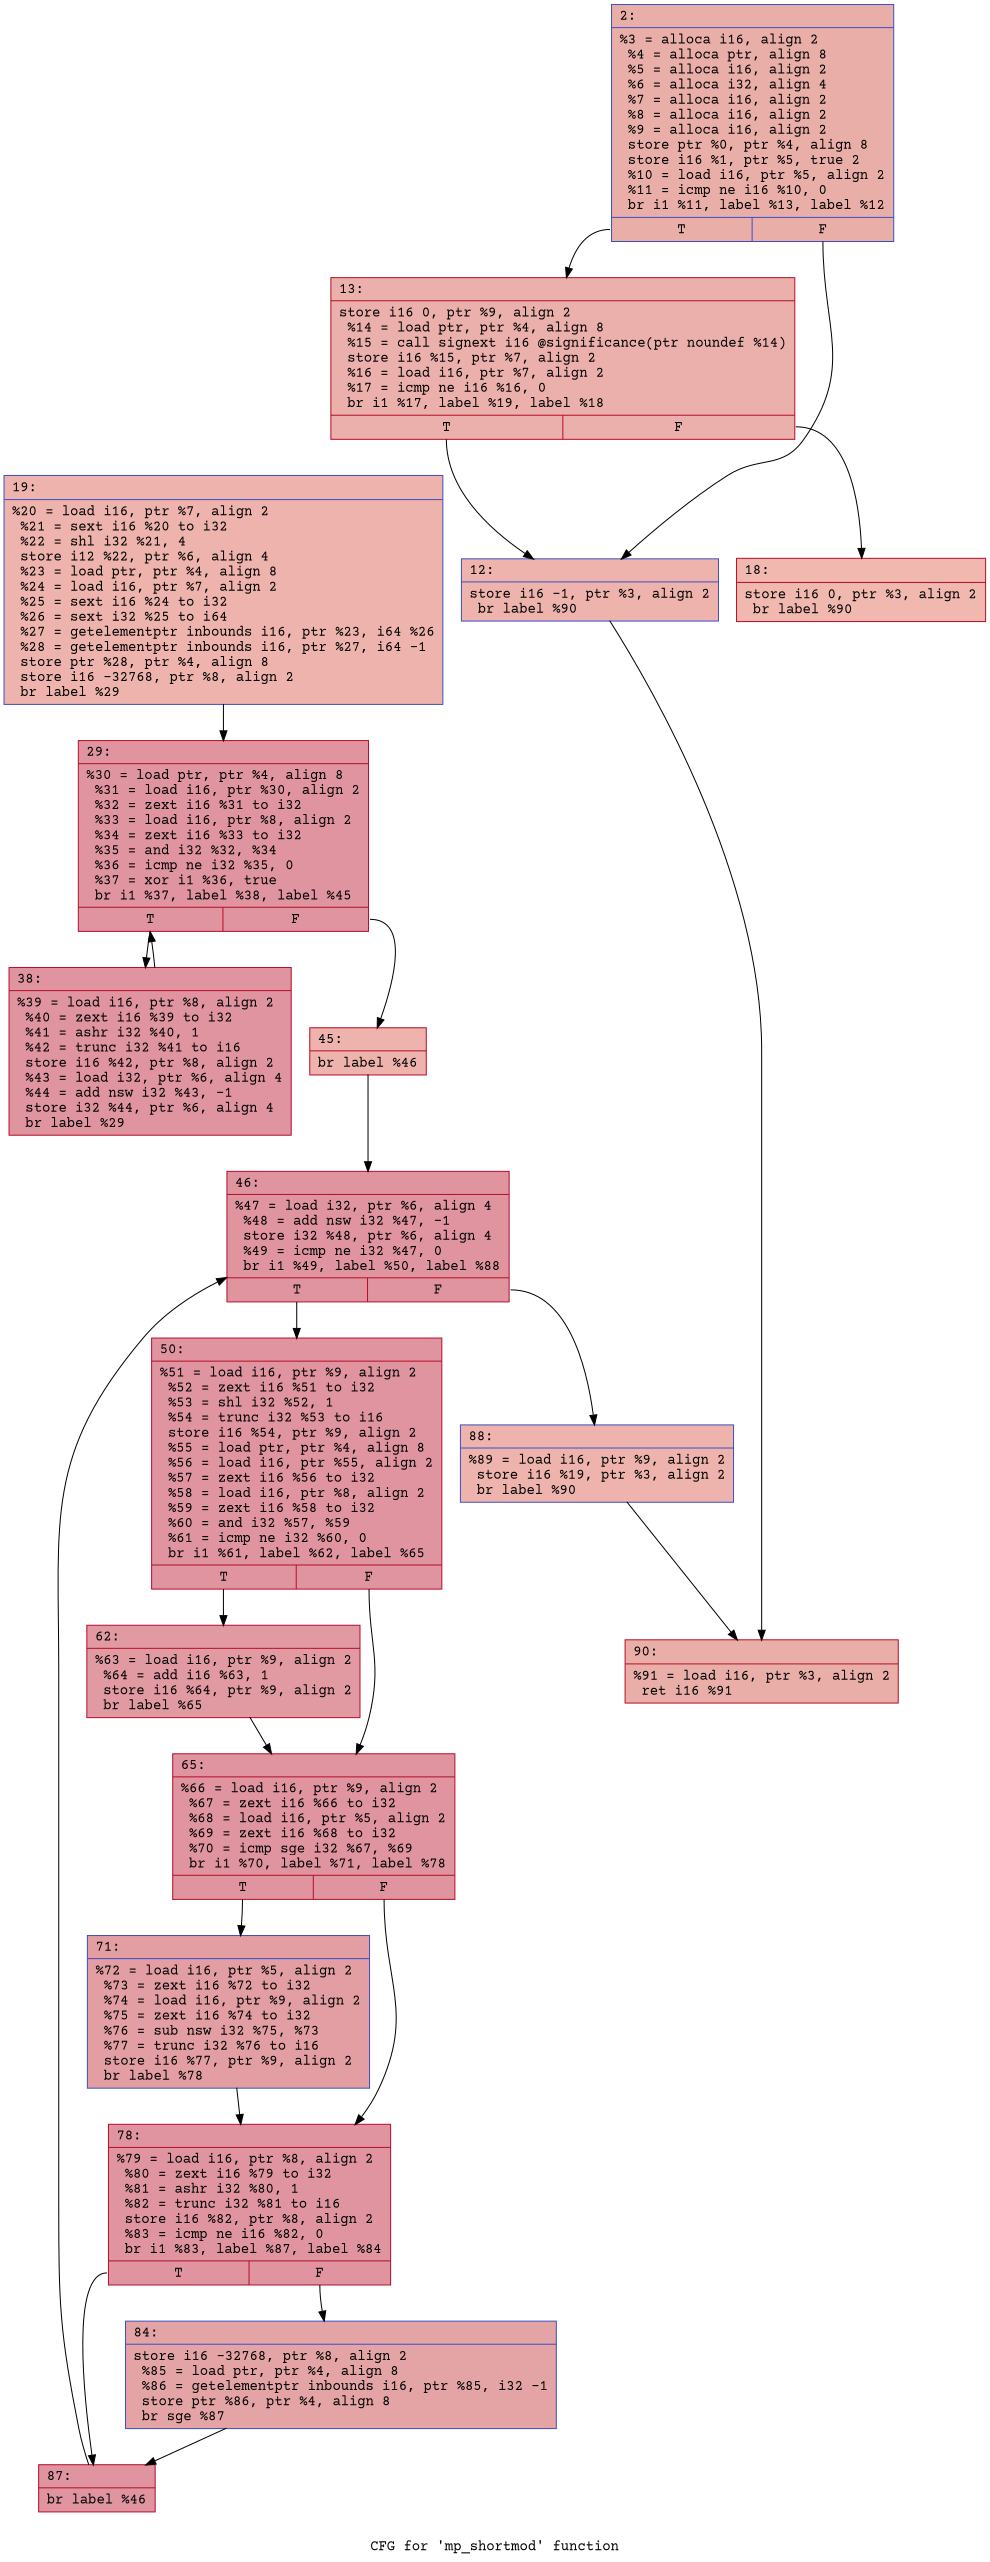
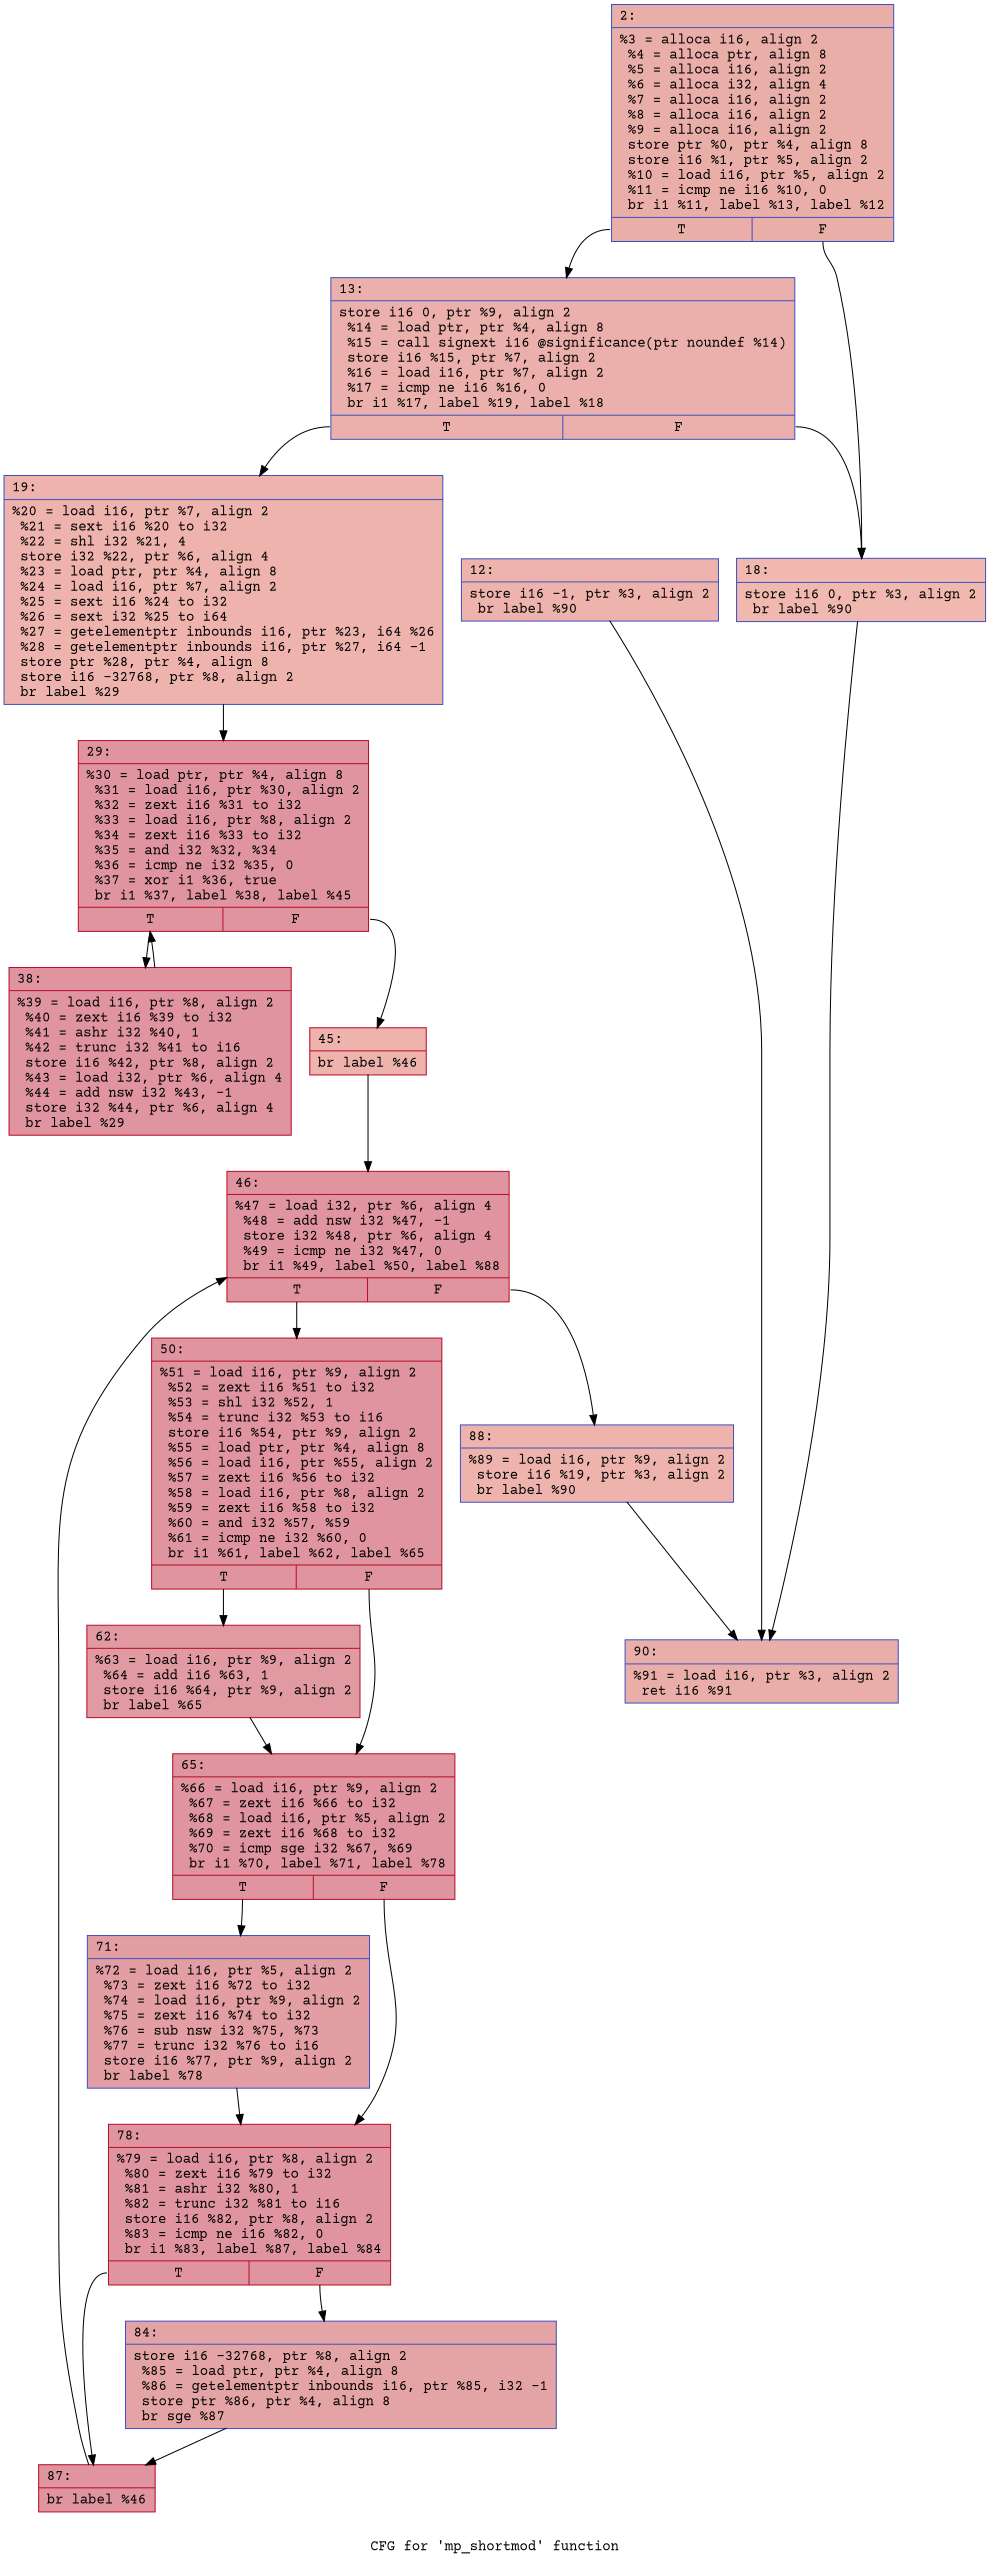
  digraph {
    fontname="Courier Prime"
    label="CFG for 'mp_shortmod' function"
    node [color="#3d50c3ff" fillcolor="#b70d2870" fontname="Courier Prime" shape=record style=filled]
    edge [fontname="Courier Prime"]
-   n1 [fillcolor="#d0473d70" label="{2:\l|  %3 = alloca i16, align 2\l  %4 = alloca ptr, align 8\l  %5 = alloca i16, align 2\l  %6 = alloca i32, align 4\l  %7 = alloca i16, align 2\l  %8 = alloca i16, align 2\l  %9 = alloca i16, align 2\l  store ptr %0, ptr %4, align 8\l  store i16 %1, ptr %5, true 2\l  %10 = load i16, ptr %5, align 2\l  %11 = icmp ne i16 %10, 0\l  br i1 %11, label %13, label %12\l|{<s0>T|<s1>F}}"]
-   n2 [color="#b70d28ff" fillcolor="#d24b4070" label="{13:\l|  store i16 0, ptr %9, align 2\l  %14 = load ptr, ptr %4, align 8\l  %15 = call signext i16 @significance(ptr noundef %14)\l  store i16 %15, ptr %7, align 2\l  %16 = load i16, ptr %7, align 2\l  %17 = icmp ne i16 %16, 0\l  br i1 %17, label %19, label %18\l|{<s0>T|<s1>F}}"]
+   n1 [fillcolor="#d0473d70" label="{2:\l|  %3 = alloca i16, align 2\l  %4 = alloca ptr, align 8\l  %5 = alloca i16, align 2\l  %6 = alloca i32, align 4\l  %7 = alloca i16, align 2\l  %8 = alloca i16, align 2\l  %9 = alloca i16, align 2\l  store ptr %0, ptr %4, align 8\l  store i16 %1, ptr %5, align 2\l  %10 = load i16, ptr %5, align 2\l  %11 = icmp ne i16 %10, 0\l  br i1 %11, label %13, label %12\l|{<s0>T|<s1>F}}"]
+   n2 [fillcolor="#d24b4070" label="{13:\l|  store i16 0, ptr %9, align 2\l  %14 = load ptr, ptr %4, align 8\l  %15 = call signext i16 @significance(ptr noundef %14)\l  store i16 %15, ptr %7, align 2\l  %16 = load i16, ptr %7, align 2\l  %17 = icmp ne i16 %16, 0\l  br i1 %17, label %19, label %18\l|{<s0>T|<s1>F}}"]
    n3 [fillcolor="#d6524470" label="{12:\l|  store i16 -1, ptr %3, align 2\l  br label %90\l}"]
-   n4 [fillcolor="#d6524470" label="{19:\l|  %20 = load i16, ptr %7, align 2\l  %21 = sext i16 %20 to i32\l  %22 = shl i32 %21, 4\l  store i12 %22, ptr %6, align 4\l  %23 = load ptr, ptr %4, align 8\l  %24 = load i16, ptr %7, align 2\l  %25 = sext i16 %24 to i32\l  %26 = sext i32 %25 to i64\l  %27 = getelementptr inbounds i16, ptr %23, i64 %26\l  %28 = getelementptr inbounds i16, ptr %27, i64 -1\l  store ptr %28, ptr %4, align 8\l  store i16 -32768, ptr %8, align 2\l  br label %29\l}"]
-   n5 [color="#b70d28ff" fillcolor="#dc5d4a70" label="{18:\l|  store i16 0, ptr %3, align 2\l  br label %90\l}"]
-   n6 [color="#b70d28ff" fillcolor="#d0473d70" label="{90:\l|  %91 = load i16, ptr %3, align 2\l  ret i16 %91\l}"]
+   n4 [fillcolor="#d6524470" label="{19:\l|  %20 = load i16, ptr %7, align 2\l  %21 = sext i16 %20 to i32\l  %22 = shl i32 %21, 4\l  store i32 %22, ptr %6, align 4\l  %23 = load ptr, ptr %4, align 8\l  %24 = load i16, ptr %7, align 2\l  %25 = sext i16 %24 to i32\l  %26 = sext i32 %25 to i64\l  %27 = getelementptr inbounds i16, ptr %23, i64 %26\l  %28 = getelementptr inbounds i16, ptr %27, i64 -1\l  store ptr %28, ptr %4, align 8\l  store i16 -32768, ptr %8, align 2\l  br label %29\l}"]
+   n5 [fillcolor="#dc5d4a70" label="{18:\l|  store i16 0, ptr %3, align 2\l  br label %90\l}"]
+   n6 [fillcolor="#d0473d70" label="{90:\l|  %91 = load i16, ptr %3, align 2\l  ret i16 %91\l}"]
    n7 [color="#b70d28ff" label="{29:\l|  %30 = load ptr, ptr %4, align 8\l  %31 = load i16, ptr %30, align 2\l  %32 = zext i16 %31 to i32\l  %33 = load i16, ptr %8, align 2\l  %34 = zext i16 %33 to i32\l  %35 = and i32 %32, %34\l  %36 = icmp ne i32 %35, 0\l  %37 = xor i1 %36, true\l  br i1 %37, label %38, label %45\l|{<s0>T|<s1>F}}"]
    n8 [color="#b70d28ff" label="{38:\l|  %39 = load i16, ptr %8, align 2\l  %40 = zext i16 %39 to i32\l  %41 = ashr i32 %40, 1\l  %42 = trunc i32 %41 to i16\l  store i16 %42, ptr %8, align 2\l  %43 = load i32, ptr %6, align 4\l  %44 = add nsw i32 %43, -1\l  store i32 %44, ptr %6, align 4\l  br label %29\l}"]
    n9 [color="#b70d28ff" fillcolor="#d6524470" label="{45:\l|  br label %46\l}"]
    n10 [color="#b70d28ff" label="{46:\l|  %47 = load i32, ptr %6, align 4\l  %48 = add nsw i32 %47, -1\l  store i32 %48, ptr %6, align 4\l  %49 = icmp ne i32 %47, 0\l  br i1 %49, label %50, label %88\l|{<s0>T|<s1>F}}"]
    n11 [color="#b70d28ff" label="{50:\l|  %51 = load i16, ptr %9, align 2\l  %52 = zext i16 %51 to i32\l  %53 = shl i32 %52, 1\l  %54 = trunc i32 %53 to i16\l  store i16 %54, ptr %9, align 2\l  %55 = load ptr, ptr %4, align 8\l  %56 = load i16, ptr %55, align 2\l  %57 = zext i16 %56 to i32\l  %58 = load i16, ptr %8, align 2\l  %59 = zext i16 %58 to i32\l  %60 = and i32 %57, %59\l  %61 = icmp ne i32 %60, 0\l  br i1 %61, label %62, label %65\l|{<s0>T|<s1>F}}"]
    n12 [fillcolor="#d6524470" label="{88:\l|  %89 = load i16, ptr %9, align 2\l  store i16 %19, ptr %3, align 2\l  br label %90\l}"]
    n13 [color="#b70d28ff" fillcolor="#bb1b2c70" label="{62:\l|  %63 = load i16, ptr %9, align 2\l  %64 = add i16 %63, 1\l  store i16 %64, ptr %9, align 2\l  br label %65\l}"]
    n14 [color="#b70d28ff" label="{65:\l|  %66 = load i16, ptr %9, align 2\l  %67 = zext i16 %66 to i32\l  %68 = load i16, ptr %5, align 2\l  %69 = zext i16 %68 to i32\l  %70 = icmp sge i32 %67, %69\l  br i1 %70, label %71, label %78\l|{<s0>T|<s1>F}}"]
    n15 [fillcolor="#be242e70" label="{71:\l|  %72 = load i16, ptr %5, align 2\l  %73 = zext i16 %72 to i32\l  %74 = load i16, ptr %9, align 2\l  %75 = zext i16 %74 to i32\l  %76 = sub nsw i32 %75, %73\l  %77 = trunc i32 %76 to i16\l  store i16 %77, ptr %9, align 2\l  br label %78\l}"]
    n16 [color="#b70d28ff" label="{78:\l|  %79 = load i16, ptr %8, align 2\l  %80 = zext i16 %79 to i32\l  %81 = ashr i32 %80, 1\l  %82 = trunc i32 %81 to i16\l  store i16 %82, ptr %8, align 2\l  %83 = icmp ne i16 %82, 0\l  br i1 %83, label %87, label %84\l|{<s0>T|<s1>F}}"]
    n17 [color="#b70d28ff" label="{87:\l|  br label %46\l}"]
    n18 [fillcolor="#c32e3170" label="{84:\l|  store i16 -32768, ptr %8, align 2\l  %85 = load ptr, ptr %4, align 8\l  %86 = getelementptr inbounds i16, ptr %85, i32 -1\l  store ptr %86, ptr %4, align 8\l  br sge %87\l}"]
    n1 -> n2 [tailport=s0]
-   n1 -> n3 [tailport=s1]
-   n2 -> n3 [tailport=s0]
+   n1 -> n5 [tailport=s1]
+   n2 -> n4 [tailport=s0]
    n2 -> n5 [tailport=s1]
    n3 -> n6
    n4 -> n7
+   n5 -> n6
    n7 -> n8 [tailport=s0]
    n7 -> n9 [tailport=s1]
    n8 -> n7
    n9 -> n10
    n10 -> n11 [tailport=s0]
    n10 -> n12 [tailport=s1]
    n11 -> n13 [tailport=s0]
    n11 -> n14 [tailport=s1]
    n12 -> n6
    n13 -> n14
    n14 -> n15 [tailport=s0]
    n14 -> n16 [tailport=s1]
    n15 -> n16
    n16 -> n17 [tailport=s0]
    n16 -> n18 [tailport=s1]
    n17 -> n10
    n18 -> n17
  }
